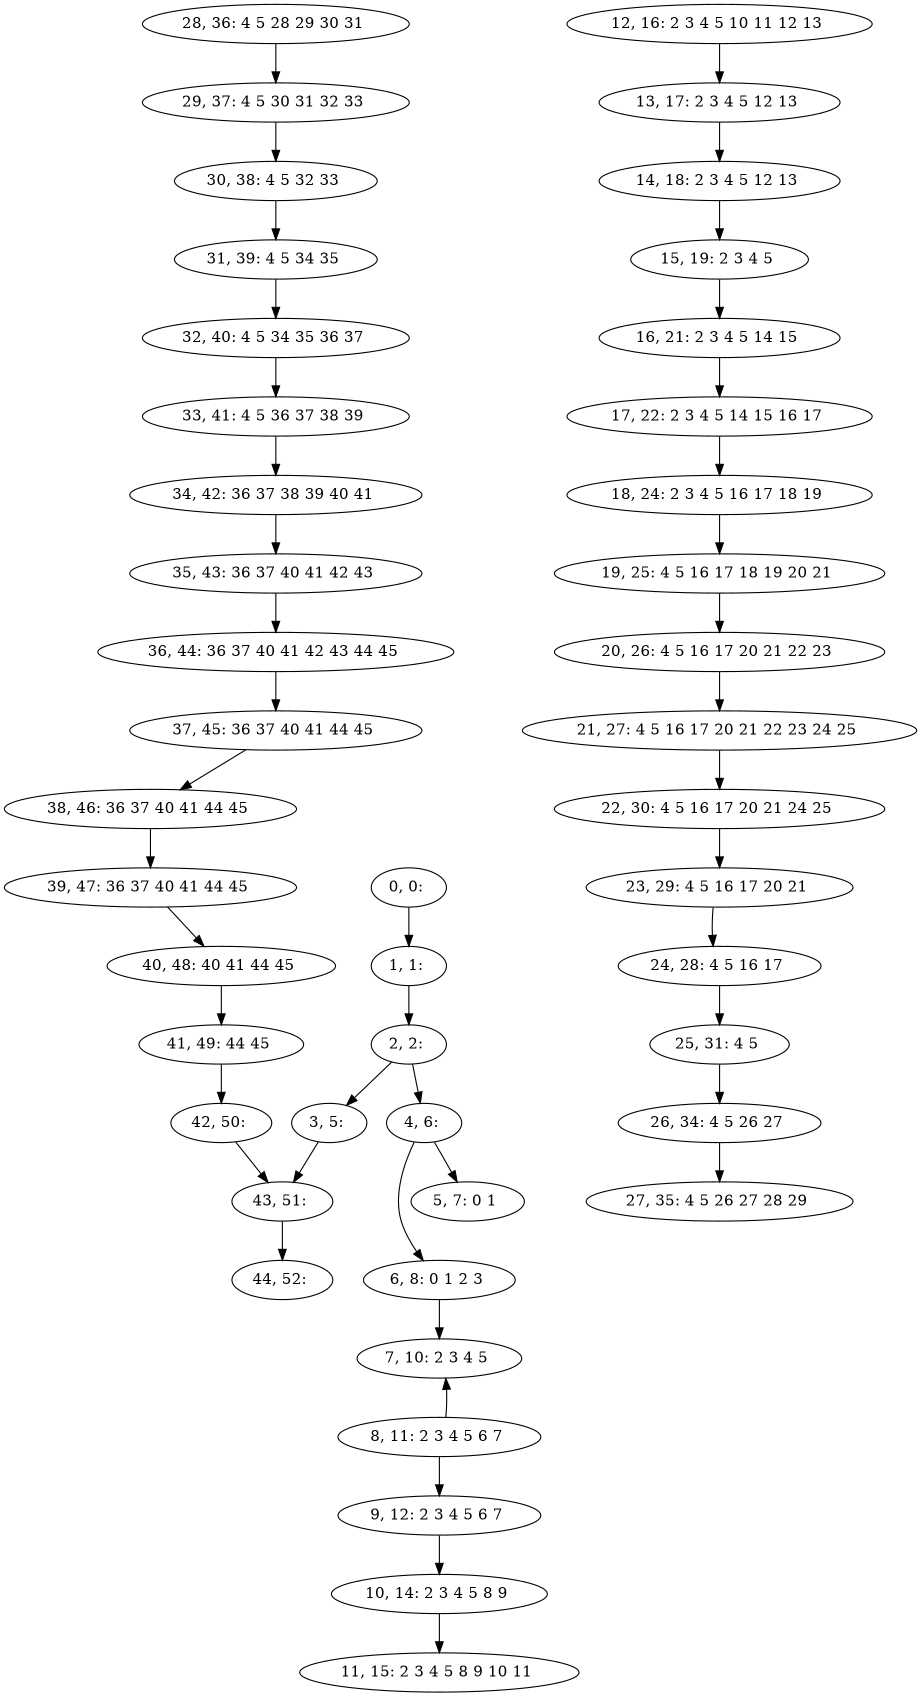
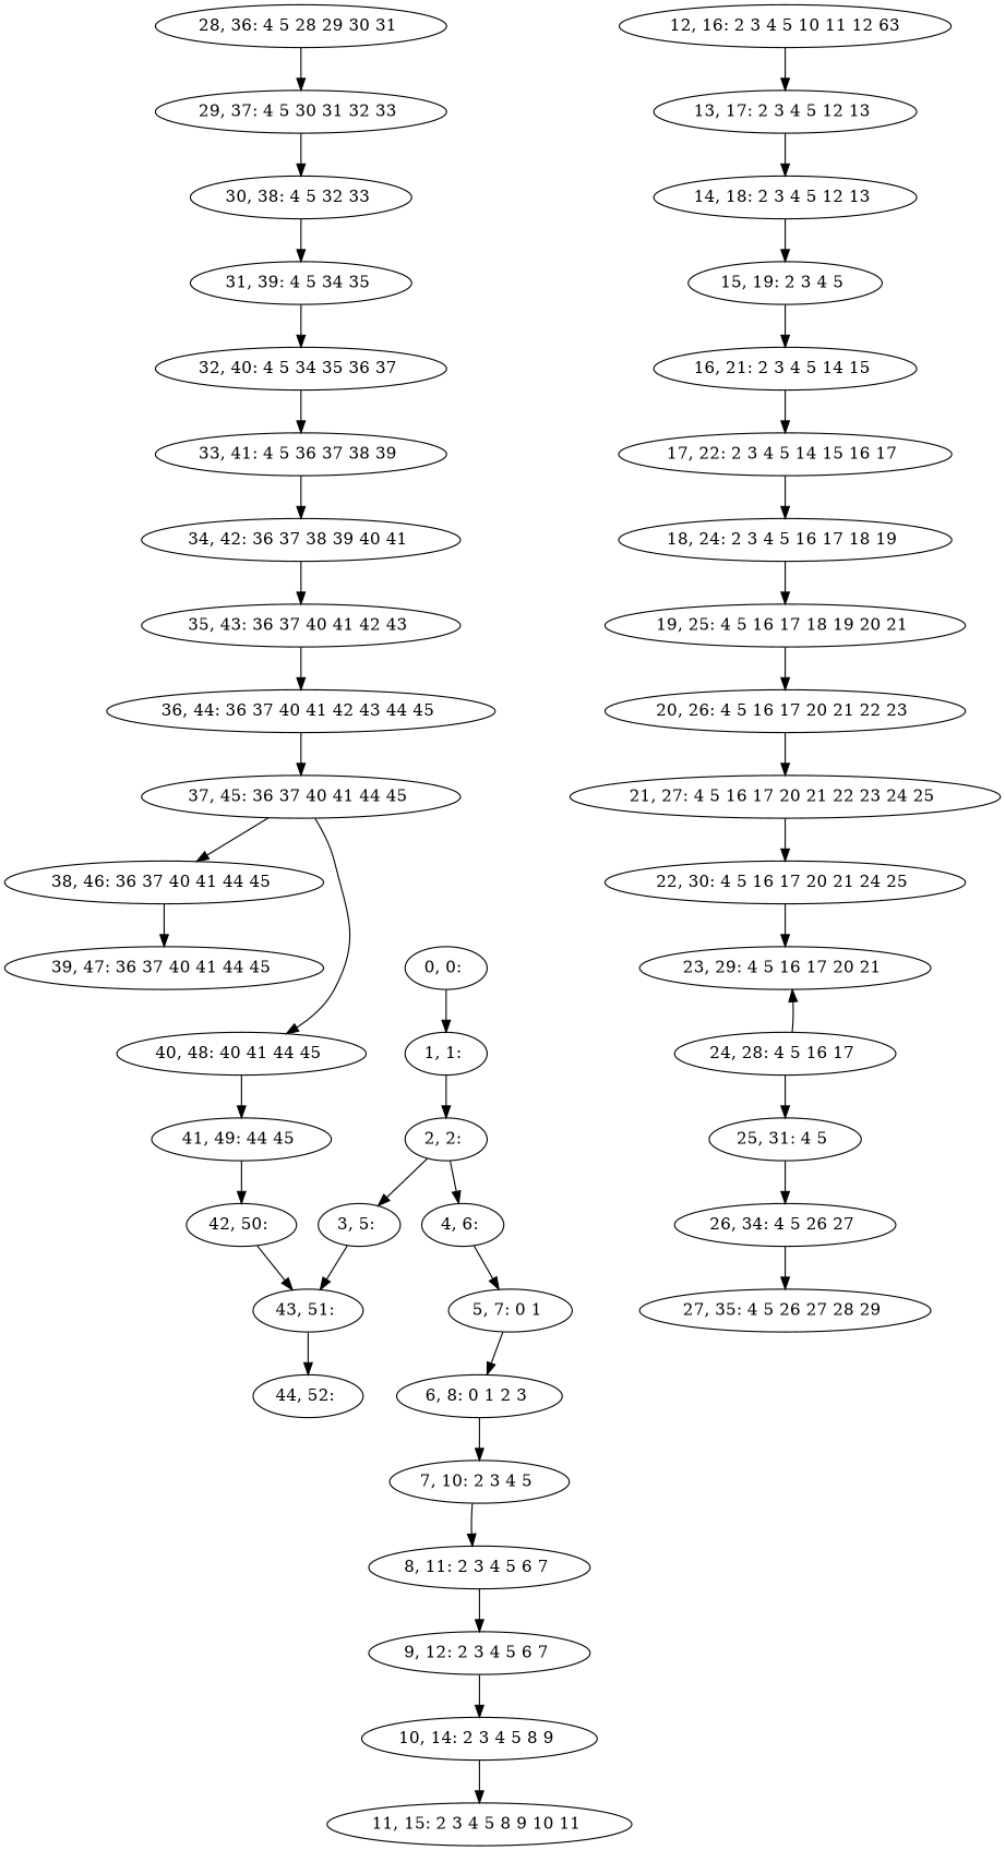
  digraph {
    n1 [label="0, 0: "]
    n2 [label="1, 1: "]
    n3 [label="2, 2: "]
    n4 [label="3, 5: "]
    n5 [label="4, 6: "]
    n6 [label="43, 51: "]
    n7 [label="5, 7: 0 1 "]
    n8 [label="44, 52: "]
    n9 [label="6, 8: 0 1 2 3 "]
    n10 [label="7, 10: 2 3 4 5 "]
    n11 [label="8, 11: 2 3 4 5 6 7 "]
    n12 [label="9, 12: 2 3 4 5 6 7 "]
    n13 [label="10, 14: 2 3 4 5 8 9 "]
    n14 [label="11, 15: 2 3 4 5 8 9 10 11 "]
-   n15 [label="12, 16: 2 3 4 5 10 11 12 13 "]
+   n15 [label="12, 16: 2 3 4 5 10 11 12 63"]
    n16 [label="13, 17: 2 3 4 5 12 13 "]
    n17 [label="14, 18: 2 3 4 5 12 13 "]
    n18 [label="15, 19: 2 3 4 5 "]
    n19 [label="16, 21: 2 3 4 5 14 15 "]
    n20 [label="17, 22: 2 3 4 5 14 15 16 17 "]
    n21 [label="18, 24: 2 3 4 5 16 17 18 19 "]
    n22 [label="19, 25: 4 5 16 17 18 19 20 21 "]
    n23 [label="20, 26: 4 5 16 17 20 21 22 23 "]
    n24 [label="21, 27: 4 5 16 17 20 21 22 23 24 25 "]
    n25 [label="22, 30: 4 5 16 17 20 21 24 25 "]
    n26 [label="23, 29: 4 5 16 17 20 21 "]
    n27 [label="24, 28: 4 5 16 17 "]
    n28 [label="25, 31: 4 5 "]
    n29 [label="26, 34: 4 5 26 27 "]
    n30 [label="27, 35: 4 5 26 27 28 29 "]
    n31 [label="28, 36: 4 5 28 29 30 31 "]
    n32 [label="29, 37: 4 5 30 31 32 33 "]
    n33 [label="30, 38: 4 5 32 33 "]
    n34 [label="31, 39: 4 5 34 35 "]
    n35 [label="32, 40: 4 5 34 35 36 37 "]
    n36 [label="33, 41: 4 5 36 37 38 39 "]
    n37 [label="34, 42: 36 37 38 39 40 41 "]
    n38 [label="35, 43: 36 37 40 41 42 43 "]
    n39 [label="36, 44: 36 37 40 41 42 43 44 45 "]
    n40 [label="37, 45: 36 37 40 41 44 45 "]
    n41 [label="38, 46: 36 37 40 41 44 45 "]
    n42 [label="39, 47: 36 37 40 41 44 45 "]
    n43 [label="40, 48: 40 41 44 45 "]
    n44 [label="41, 49: 44 45 "]
    n45 [label="42, 50: "]
    n1 -> n2
    n2 -> n3
    n3 -> n4
    n3 -> n5
    n4 -> n6
    n5 -> n7
    n6 -> n8
-   n5 -> n9
+   n7 -> n9
    n9 -> n10
-   n11 -> n10
+   n10 -> n11
    n11 -> n12
    n12 -> n13
    n13 -> n14
    n15 -> n16
    n16 -> n17
    n17 -> n18
    n18 -> n19
    n19 -> n20
    n20 -> n21
    n21 -> n22
    n22 -> n23
    n23 -> n24
    n24 -> n25
    n25 -> n26
-   n26 -> n27
+   n27 -> n26
    n27 -> n28
    n28 -> n29
    n29 -> n30
    n31 -> n32
    n32 -> n33
    n33 -> n34
    n34 -> n35
    n35 -> n36
    n36 -> n37
    n37 -> n38
    n38 -> n39
    n39 -> n40
    n40 -> n41
    n41 -> n42
-   n42 -> n43
+   n40 -> n43
    n43 -> n44
    n44 -> n45
    n45 -> n6
  }
